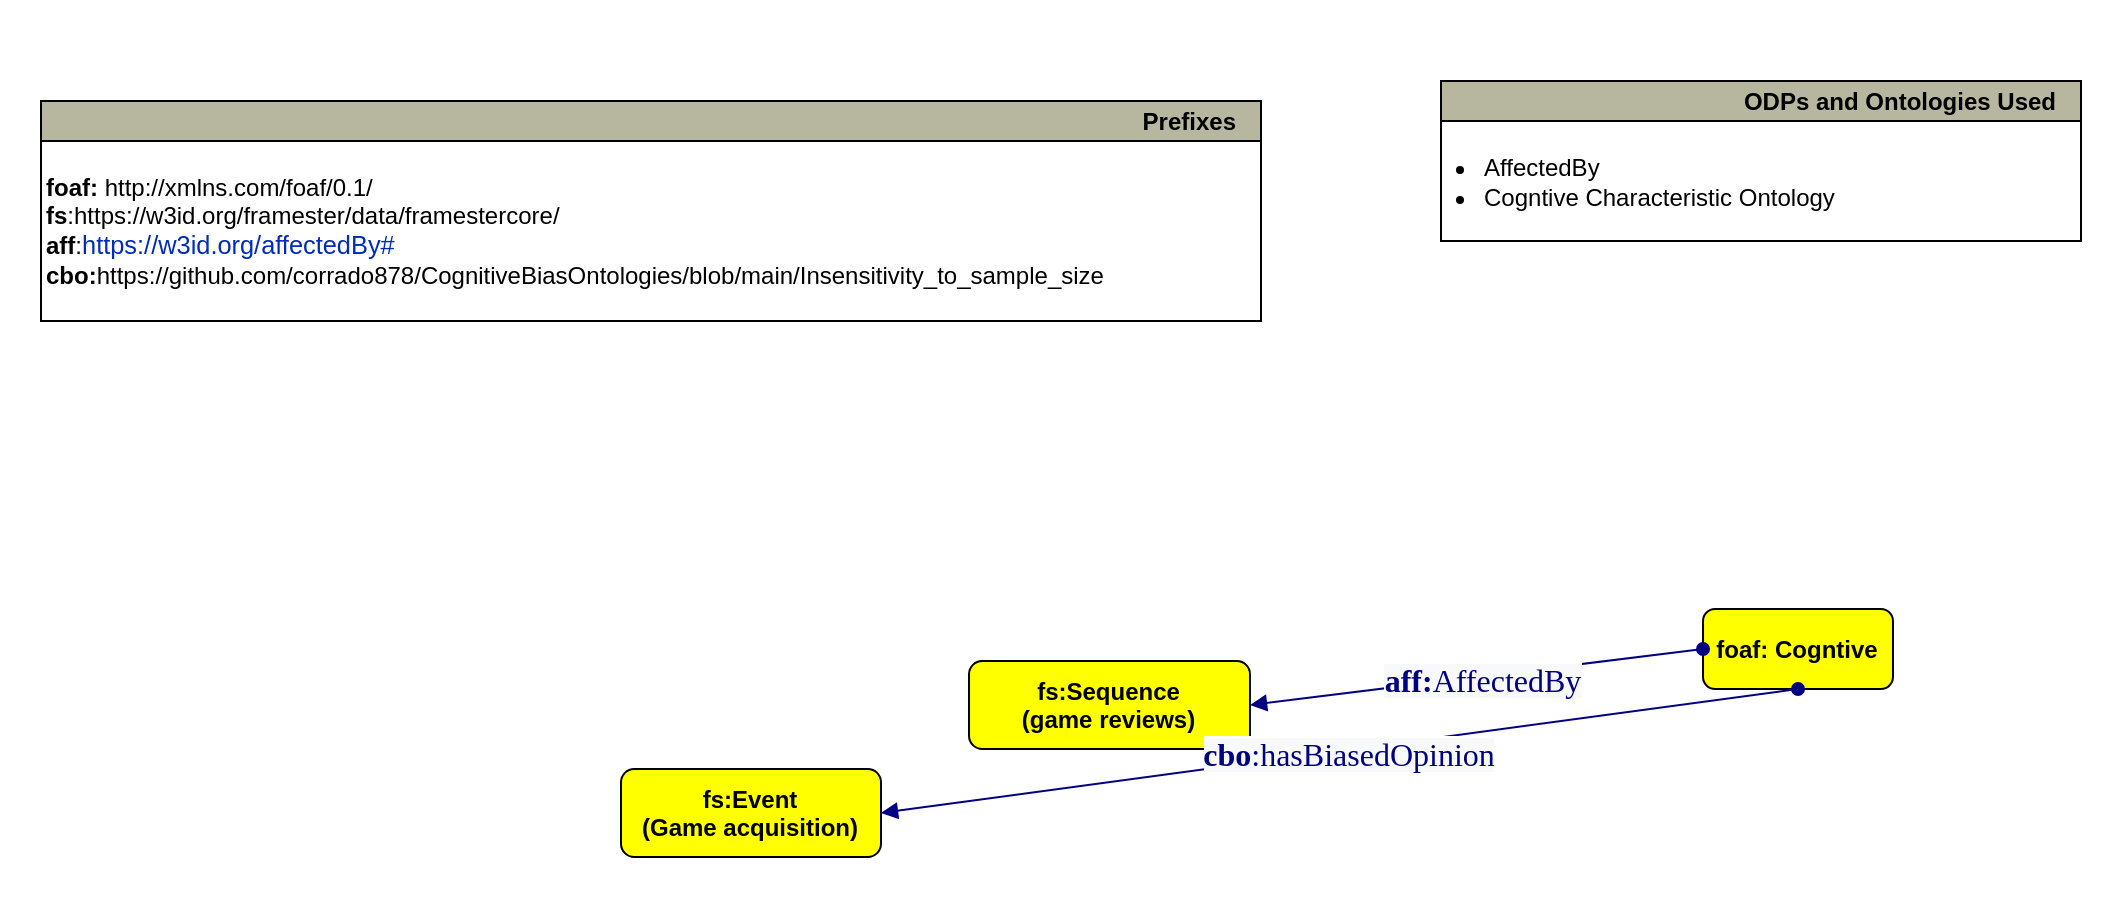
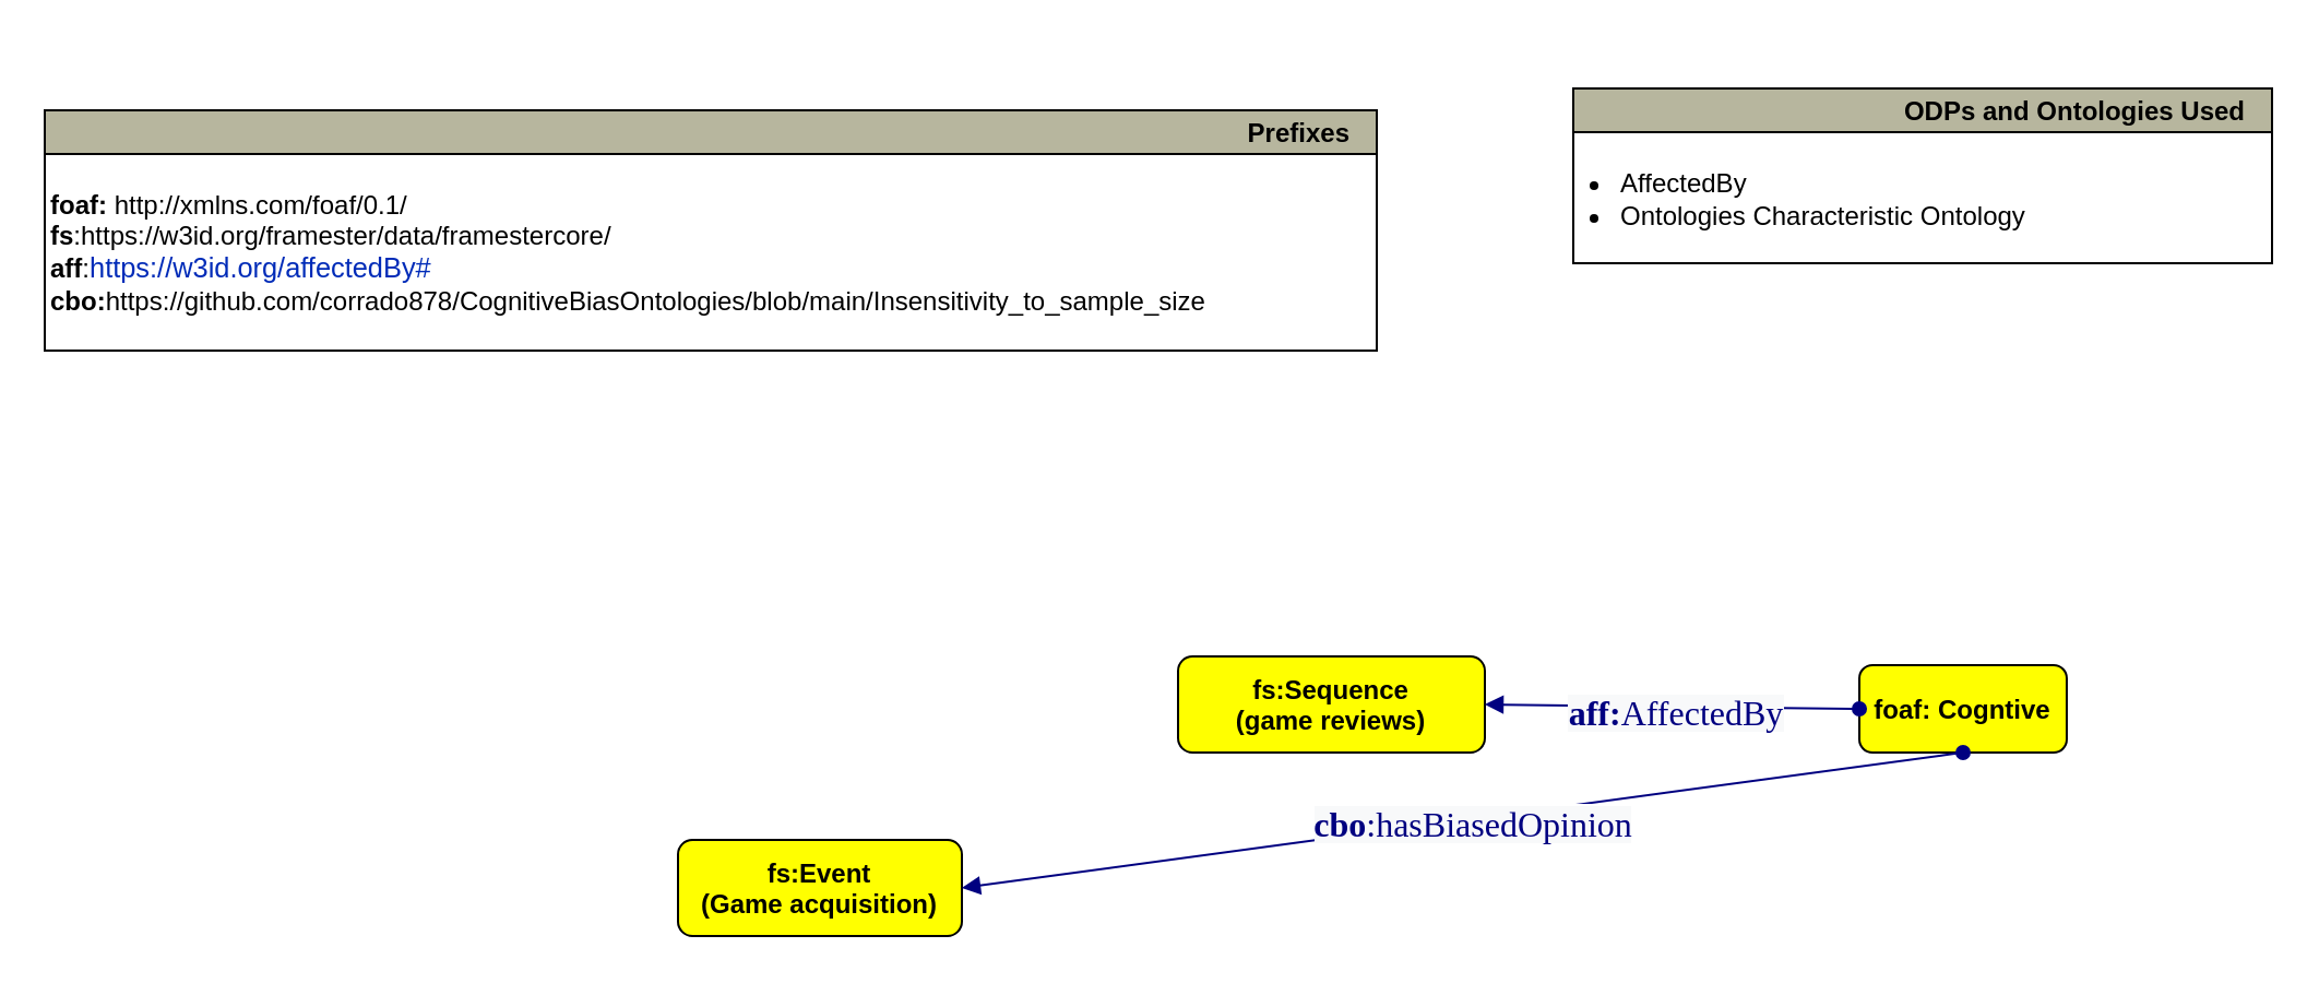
  <mxCell id="0" />
  <mxCell id="1" parent="0" />
  <mxCell id="2" value="Prefixes" style="graphMlID=n0;shape=swimlane;startSize=20;fillColor=#b7b69e;strokeColor=#000000;strokeWidth=1.0;align=right;spacingRight=10;fontStyle=1" parent="1" vertex="1"><mxGeometry x="20" y="50" width="610" height="110" as="geometry"><mxRectangle x="-550" y="110" width="100" height="30" as="alternateBounds" /></mxGeometry></mxCell>
  <mxCell id="3" value="&lt;b style=&quot;border-color: var(--border-color);&quot;&gt;foaf:&amp;nbsp;&lt;/b&gt;&lt;span style=&quot;border-color: var(--border-color); background-color: initial;&quot;&gt;http://xmlns.com/foaf/0.1/&lt;br&gt;&lt;b style=&quot;border-color: var(--border-color);&quot;&gt;fs&lt;/b&gt;:https://w3id.org/framester/data/framestercore/&lt;br&gt;&lt;b&gt;aff&lt;/b&gt;:&lt;a style=&quot;text-decoration-line: none; color: rgb(0, 43, 184); background: none rgb(255, 255, 255); font-family: sans-serif; font-size: 12.7px;&quot; href=&quot;http://ontologydesignpatterns.org/wiki/index.php?title=Special:ClickHandler&amp;amp;link=https://w3id.org/affectedBy&amp;amp;message=OWL%20building%20block&amp;amp;from_page_id=4464&amp;amp;update=&quot;&gt;https://w3id.org/affectedBy#&lt;/a&gt;&lt;br&gt;&lt;b&gt;cbo:&lt;/b&gt;https://github.com/corrado878/CognitiveBiasOntologies/blob/main/Insensitivity_to_sample_size&lt;br&gt;&lt;/span&gt;" style="text;whiteSpace=wrap;html=1;" parent="2" vertex="1"><mxGeometry x="1" y="30" width="640" height="170" as="geometry" /></mxCell>
  <mxCell id="4" value="ODPs and Ontologies Used" style="graphMlID=n0;shape=swimlane;startSize=20;fillColor=#b7b69e;strokeColor=#000000;strokeWidth=1.0;align=right;spacingRight=10;fontStyle=1" parent="1" vertex="1"><mxGeometry x="720" y="40" width="320" height="80" as="geometry" /></mxCell>
- <mxCell id="5" value="&lt;ul&gt;&lt;li style=&quot;border-color: var(--border-color);&quot;&gt;&lt;span style=&quot;background-color: initial;&quot;&gt;AffectedBy&lt;/span&gt;&lt;br&gt;&lt;/li&gt;&lt;li style=&quot;border-color: var(--border-color);&quot;&gt;Cogntive Characteristic Ontology&lt;/li&gt;&lt;/ul&gt;" style="text;html=1;strokeColor=none;fillColor=none;align=left;verticalAlign=middle;whiteSpace=wrap;rounded=0;" parent="4" vertex="1"><mxGeometry x="-20" y="-20" width="270" height="142" as="geometry" /></mxCell>
+ <mxCell id="5" value="&lt;ul&gt;&lt;li style=&quot;border-color: var(--border-color);&quot;&gt;&lt;span style=&quot;background-color: initial;&quot;&gt;AffectedBy&lt;/span&gt;&lt;br&gt;&lt;/li&gt;&lt;li style=&quot;border-color: var(--border-color);&quot;&gt;Ontologies Characteristic Ontology&lt;/li&gt;&lt;/ul&gt;" style="text;html=1;strokeColor=none;fillColor=none;align=left;verticalAlign=middle;whiteSpace=wrap;rounded=0;" parent="4" vertex="1"><mxGeometry x="-20" y="-20" width="270" height="142" as="geometry" /></mxCell>
  <mxCell id="6" value="foaf: Cogntive" style="graphMlID=n4;shape=rect;rounded=1;arcsize=30;fillColor=#ffff00;strokeColor=#000000;strokeWidth=1.0;fontStyle=1" parent="1" vertex="1"><mxGeometry x="851.01" y="304" width="94.97" height="40" as="geometry" /></mxCell>
- <mxCell id="7" value="fs:Sequence&#10;(game reviews)" style="graphMlID=n4;shape=rect;rounded=1;arcsize=30;fillColor=#ffff00;strokeColor=#000000;strokeWidth=1.0;fontStyle=1" parent="1" vertex="1"><mxGeometry x="484.01" y="330" width="140.49" height="44" as="geometry" /></mxCell>
+ <mxCell id="7" value="fs:Sequence&#10;(game reviews)" style="graphMlID=n4;shape=rect;rounded=1;arcsize=30;fillColor=#ffff00;strokeColor=#000000;strokeWidth=1.0;fontStyle=1" parent="1" vertex="1"><mxGeometry x="539.01" y="300" width="140.49" height="44" as="geometry" /></mxCell>
  <mxCell id="8" value="fs:Event&#10;(Game acquisition)" style="graphMlID=n4;shape=rect;rounded=1;arcsize=30;fillColor=#ffff00;strokeColor=#000000;strokeWidth=1.0;fontStyle=1" parent="1" vertex="1"><mxGeometry x="310" y="384" width="130" height="44" as="geometry" /></mxCell>
  <mxCell id="9" value="" style="graphMlID=e0;rounded=0;endArrow=block;strokeColor=#000080;strokeWidth=1.0;startArrow=oval;startFill=1;endFill=1;exitX=0;exitY=0.5;exitDx=0;exitDy=0;entryX=1;entryY=0.5;entryDx=0;entryDy=0;" edge="1" parent="1" source="6" target="7"><mxGeometry relative="1" as="geometry"><mxPoint x="470" y="260.082" as="sourcePoint" /><mxPoint x="621" y="260" as="targetPoint" /></mxGeometry></mxCell>
  <mxCell id="10" value="&lt;font face=&quot;dialog&quot; color=&quot;#000080&quot;&gt;&lt;span style=&quot;font-size: 16px; background-color: rgb(248, 249, 250);&quot;&gt;&lt;b&gt;aff:&lt;/b&gt;AffectedBy&lt;/span&gt;&lt;/font&gt;" style="text;html=1;align=center;verticalAlign=middle;resizable=0;points=[];labelBackgroundColor=#ffffff;" vertex="1" connectable="0" parent="9"><mxGeometry x="-0.017" y="2" relative="1" as="geometry"><mxPoint as="offset" /></mxGeometry></mxCell>
  <mxCell id="11" value="" style="graphMlID=e0;rounded=0;endArrow=block;strokeColor=#000080;strokeWidth=1.0;startArrow=oval;startFill=1;endFill=1;exitX=0.5;exitY=1;exitDx=0;exitDy=0;entryX=1;entryY=0.5;entryDx=0;entryDy=0;" edge="1" parent="1" source="6" target="8"><mxGeometry relative="1" as="geometry"><mxPoint x="710" y="440.082" as="sourcePoint" /><mxPoint x="861" y="440" as="targetPoint" /></mxGeometry></mxCell>
  <mxCell id="12" value="&lt;span style=&quot;color: rgb(0 , 0 , 128) ; font-family: &amp;quot;dialog&amp;quot; ; font-size: 16px ; background-color: rgb(248 , 249 , 250)&quot;&gt;&lt;b&gt;cbo&lt;/b&gt;:hasBiasedOpinion&lt;/span&gt;" style="text;html=1;align=center;verticalAlign=middle;resizable=0;points=[];labelBackgroundColor=#ffffff;" vertex="1" connectable="0" parent="11"><mxGeometry x="-0.017" y="2" relative="1" as="geometry"><mxPoint as="offset" /></mxGeometry></mxCell>
